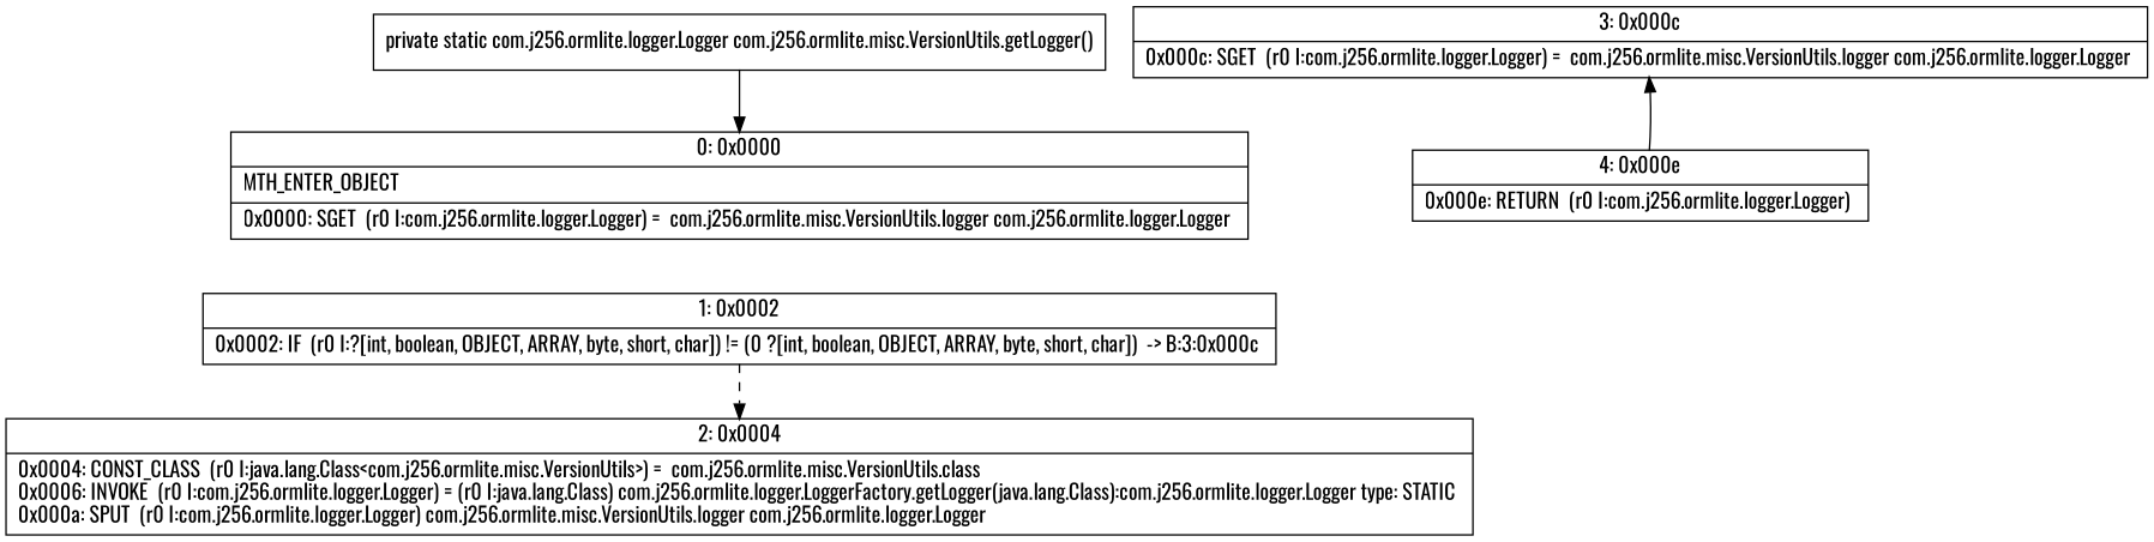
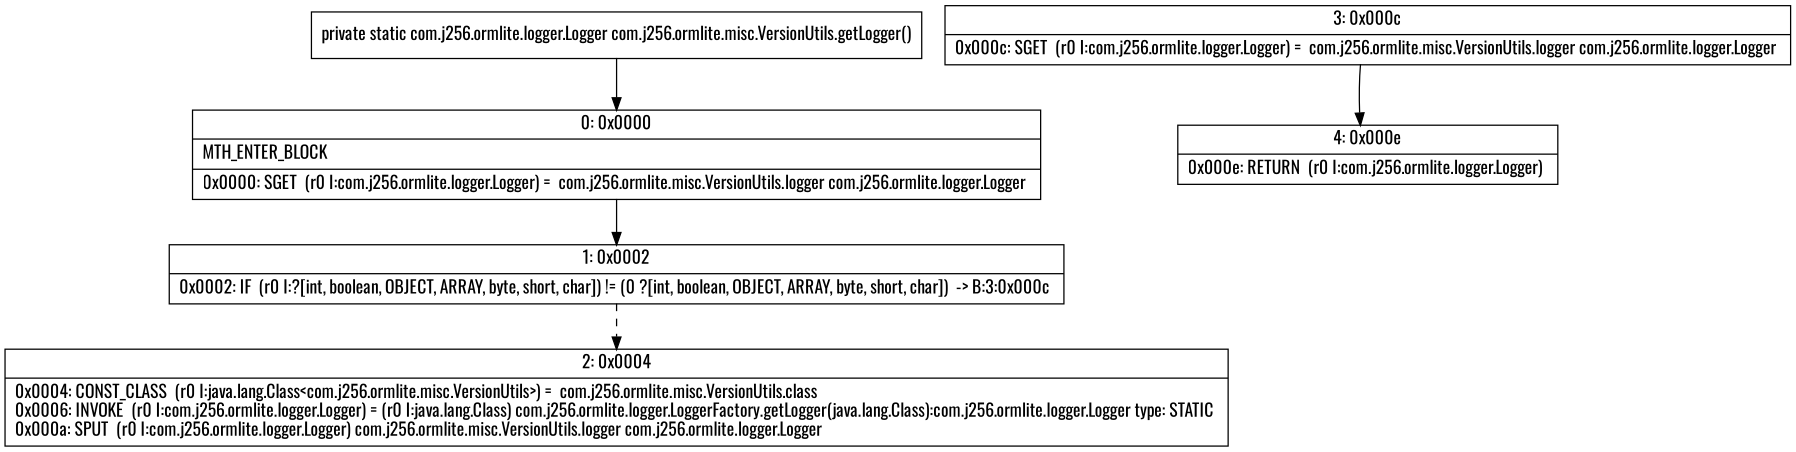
  digraph {
    fontname=Oswald
    node [fontname=Oswald shape=record]
    edge [fontname=Oswald]
-   n1 [label="{0\:\ 0x0000|MTH_ENTER_OBJECT\l|0x0000: SGET  (r0 I:com.j256.ormlite.logger.Logger) =  com.j256.ormlite.misc.VersionUtils.logger com.j256.ormlite.logger.Logger \l}"]
+   n1 [label="{0\:\ 0x0000|MTH_ENTER_BLOCK\l|0x0000: SGET  (r0 I:com.j256.ormlite.logger.Logger) =  com.j256.ormlite.misc.VersionUtils.logger com.j256.ormlite.logger.Logger \l}"]
    n2 [label="{1\:\ 0x0002|0x0002: IF  (r0 I:?[int, boolean, OBJECT, ARRAY, byte, short, char]) != (0 ?[int, boolean, OBJECT, ARRAY, byte, short, char])  \-\> B:3:0x000c \l}"]
    n3 [label="{2\:\ 0x0004|0x0004: CONST_CLASS  (r0 I:java.lang.Class\<com.j256.ormlite.misc.VersionUtils\>) =  com.j256.ormlite.misc.VersionUtils.class \l0x0006: INVOKE  (r0 I:com.j256.ormlite.logger.Logger) = (r0 I:java.lang.Class) com.j256.ormlite.logger.LoggerFactory.getLogger(java.lang.Class):com.j256.ormlite.logger.Logger type: STATIC \l0x000a: SPUT  (r0 I:com.j256.ormlite.logger.Logger) com.j256.ormlite.misc.VersionUtils.logger com.j256.ormlite.logger.Logger \l}"]
    n4 [label="{3\:\ 0x000c|0x000c: SGET  (r0 I:com.j256.ormlite.logger.Logger) =  com.j256.ormlite.misc.VersionUtils.logger com.j256.ormlite.logger.Logger \l}"]
    n5 [label="{4\:\ 0x000e|0x000e: RETURN  (r0 I:com.j256.ormlite.logger.Logger) \l}"]
    n6 [label="{private static com.j256.ormlite.logger.Logger com.j256.ormlite.misc.VersionUtils.getLogger() }"]
+   n1 -> n2
    n2 -> n3 [style=dashed]
-   n5 -> n4
+   n4 -> n5
    n6 -> n1
  }
